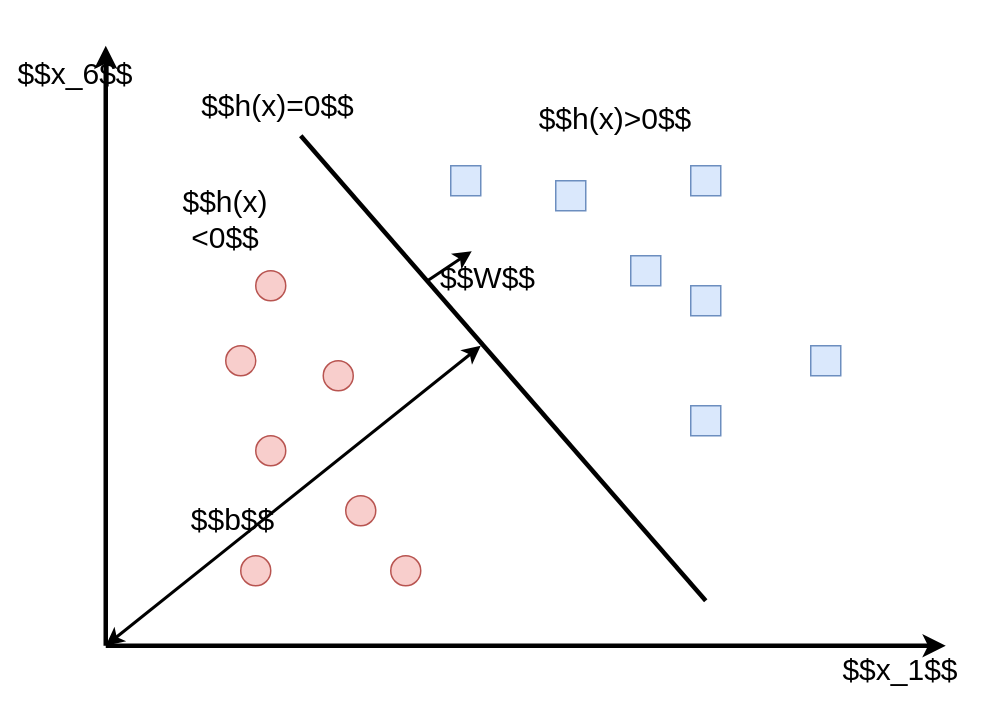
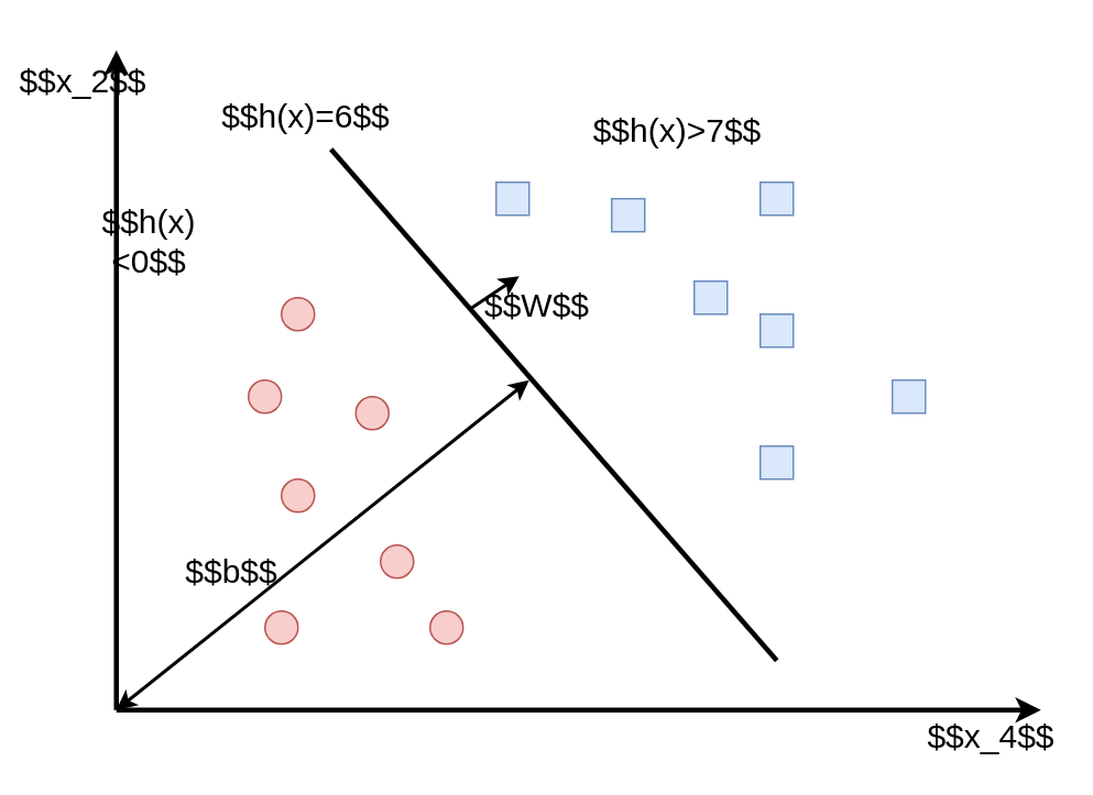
  <mxCell id="0" />
  <mxCell id="1" parent="0" />
  <mxCell id="2" value="" style="rounded=0;whiteSpace=wrap;html=1;strokeColor=none;" parent="1" vertex="1"><mxGeometry x="30" y="20" width="610" height="440" as="geometry" /></mxCell>
  <mxCell id="3" value="" style="endArrow=classic;html=1;rounded=0;strokeWidth=3;" parent="1" edge="1"><mxGeometry width="50" height="50" relative="1" as="geometry"><mxPoint x="70" y="430" as="sourcePoint" /><mxPoint x="630" y="430" as="targetPoint" /></mxGeometry></mxCell>
  <mxCell id="4" value="" style="endArrow=classic;html=1;rounded=0;strokeWidth=3;" parent="1" edge="1"><mxGeometry width="50" height="50" relative="1" as="geometry"><mxPoint x="70" y="430" as="sourcePoint" /><mxPoint x="70" y="30" as="targetPoint" /></mxGeometry></mxCell>
  <mxCell id="5" value="" style="ellipse;whiteSpace=wrap;html=1;aspect=fixed;fillColor=#f8cecc;strokeColor=#b85450;" parent="1" vertex="1"><mxGeometry x="230" y="330" width="20" height="20" as="geometry" /></mxCell>
  <mxCell id="6" value="" style="ellipse;whiteSpace=wrap;html=1;aspect=fixed;fillColor=#f8cecc;strokeColor=#b85450;" parent="1" vertex="1"><mxGeometry x="150" y="230" width="20" height="20" as="geometry" /></mxCell>
  <mxCell id="7" value="" style="ellipse;whiteSpace=wrap;html=1;aspect=fixed;fillColor=#f8cecc;strokeColor=#b85450;" parent="1" vertex="1"><mxGeometry x="260" y="370" width="20" height="20" as="geometry" /></mxCell>
  <mxCell id="8" value="" style="ellipse;whiteSpace=wrap;html=1;aspect=fixed;fillColor=#f8cecc;strokeColor=#b85450;" parent="1" vertex="1"><mxGeometry x="170" y="180" width="20" height="20" as="geometry" /></mxCell>
  <mxCell id="9" value="" style="ellipse;whiteSpace=wrap;html=1;aspect=fixed;fillColor=#f8cecc;strokeColor=#b85450;" parent="1" vertex="1"><mxGeometry x="215" y="240" width="20" height="20" as="geometry" /></mxCell>
  <mxCell id="10" value="" style="ellipse;whiteSpace=wrap;html=1;aspect=fixed;fillColor=#f8cecc;strokeColor=#b85450;" parent="1" vertex="1"><mxGeometry x="160" y="370" width="20" height="20" as="geometry" /></mxCell>
  <mxCell id="11" value="" style="whiteSpace=wrap;html=1;aspect=fixed;fillColor=#dae8fc;strokeColor=#6c8ebf;" parent="1" vertex="1"><mxGeometry x="370" y="120" width="20" height="20" as="geometry" /></mxCell>
  <mxCell id="12" value="" style="whiteSpace=wrap;html=1;aspect=fixed;fillColor=#dae8fc;strokeColor=#6c8ebf;" parent="1" vertex="1"><mxGeometry x="460" y="190" width="20" height="20" as="geometry" /></mxCell>
  <mxCell id="13" value="" style="whiteSpace=wrap;html=1;aspect=fixed;fillColor=#dae8fc;strokeColor=#6c8ebf;" parent="1" vertex="1"><mxGeometry x="300" y="110" width="20" height="20" as="geometry" /></mxCell>
  <mxCell id="14" value="" style="whiteSpace=wrap;html=1;aspect=fixed;fillColor=#dae8fc;strokeColor=#6c8ebf;" parent="1" vertex="1"><mxGeometry x="460" y="110" width="20" height="20" as="geometry" /></mxCell>
  <mxCell id="15" value="" style="whiteSpace=wrap;html=1;aspect=fixed;fillColor=#dae8fc;strokeColor=#6c8ebf;" parent="1" vertex="1"><mxGeometry x="420" y="170" width="20" height="20" as="geometry" /></mxCell>
  <mxCell id="16" value="" style="whiteSpace=wrap;html=1;aspect=fixed;fillColor=#dae8fc;strokeColor=#6c8ebf;" parent="1" vertex="1"><mxGeometry x="460" y="270" width="20" height="20" as="geometry" /></mxCell>
  <mxCell id="17" value="" style="whiteSpace=wrap;html=1;aspect=fixed;fillColor=#dae8fc;strokeColor=#6c8ebf;" parent="1" vertex="1"><mxGeometry x="540" y="230" width="20" height="20" as="geometry" /></mxCell>
  <mxCell id="18" value="" style="endArrow=none;html=1;rounded=0;strokeWidth=3;" parent="1" edge="1"><mxGeometry width="50" height="50" relative="1" as="geometry"><mxPoint x="200" y="90" as="sourcePoint" /><mxPoint x="470" y="400" as="targetPoint" /></mxGeometry></mxCell>
  <mxCell id="19" value="" style="endArrow=classic;html=1;rounded=0;strokeWidth=2;" parent="1" edge="1"><mxGeometry width="50" height="50" relative="1" as="geometry"><mxPoint x="284" y="187" as="sourcePoint" /><mxPoint x="314" y="167" as="targetPoint" /></mxGeometry></mxCell>
  <mxCell id="20" value="$$W$$" style="text;html=1;strokeColor=none;fillColor=none;align=center;verticalAlign=middle;whiteSpace=wrap;rounded=0;fontSize=20;" parent="1" vertex="1"><mxGeometry x="295" y="169" width="60" height="30" as="geometry" /></mxCell>
- <mxCell id="21" value="$$h(x)=0$$" style="text;html=1;strokeColor=none;fillColor=none;align=center;verticalAlign=middle;whiteSpace=wrap;rounded=0;fontSize=20;" parent="1" vertex="1"><mxGeometry x="155" y="54" width="60" height="30" as="geometry" /></mxCell>
- <mxCell id="22" value="$$h(x)&amp;gt;0$$" style="text;html=1;strokeColor=none;fillColor=none;align=center;verticalAlign=middle;whiteSpace=wrap;rounded=0;fontSize=20;" parent="1" vertex="1"><mxGeometry x="380" y="63" width="60" height="30" as="geometry" /></mxCell>
- <mxCell id="23" value="$$h(x)&amp;lt;0$$" style="text;html=1;strokeColor=none;fillColor=none;align=center;verticalAlign=middle;whiteSpace=wrap;rounded=0;fontSize=20;" parent="1" vertex="1"><mxGeometry x="120" y="130" width="60" height="30" as="geometry" /></mxCell>
- <mxCell id="24" value="$$x_1$$" style="text;html=1;strokeColor=none;fillColor=none;align=center;verticalAlign=middle;whiteSpace=wrap;rounded=0;fontSize=20;" parent="1" vertex="1"><mxGeometry x="570" y="430" width="60" height="30" as="geometry" /></mxCell>
- <mxCell id="25" value="$$x_6$$" style="text;html=1;strokeColor=none;fillColor=none;align=center;verticalAlign=middle;whiteSpace=wrap;rounded=0;fontSize=20;" parent="1" vertex="1"><mxGeometry x="20" y="33" width="60" height="30" as="geometry" /></mxCell>
+ <mxCell id="21" value="$$h(x)=6$$" style="text;html=1;strokeColor=none;fillColor=none;align=center;verticalAlign=middle;whiteSpace=wrap;rounded=0;fontSize=20;" parent="1" vertex="1"><mxGeometry x="155" y="54" width="60" height="30" as="geometry" /></mxCell>
+ <mxCell id="22" value="$$h(x)&amp;gt;7$$" style="text;html=1;strokeColor=none;fillColor=none;align=center;verticalAlign=middle;whiteSpace=wrap;rounded=0;fontSize=20;" parent="1" vertex="1"><mxGeometry x="380" y="63" width="60" height="30" as="geometry" /></mxCell>
+ <mxCell id="23" value="$$h(x)&amp;lt;0$$" style="text;html=1;strokeColor=none;fillColor=none;align=center;verticalAlign=middle;whiteSpace=wrap;rounded=0;fontSize=20;" parent="1" vertex="1"><mxGeometry x="60" y="130" width="60" height="30" as="geometry" /></mxCell>
+ <mxCell id="24" value="$$x_4$$" style="text;html=1;strokeColor=none;fillColor=none;align=center;verticalAlign=middle;whiteSpace=wrap;rounded=0;fontSize=20;" parent="1" vertex="1"><mxGeometry x="570" y="430" width="60" height="30" as="geometry" /></mxCell>
+ <mxCell id="25" value="$$x_2$$" style="text;html=1;strokeColor=none;fillColor=none;align=center;verticalAlign=middle;whiteSpace=wrap;rounded=0;fontSize=20;" parent="1" vertex="1"><mxGeometry x="20" y="33" width="60" height="30" as="geometry" /></mxCell>
  <mxCell id="26" value="" style="endArrow=classic;html=1;rounded=0;startArrow=classic;startFill=1;strokeWidth=2;" parent="1" edge="1"><mxGeometry width="50" height="50" relative="1" as="geometry"><mxPoint x="70" y="430" as="sourcePoint" /><mxPoint x="320" y="230" as="targetPoint" /></mxGeometry></mxCell>
  <mxCell id="27" value="" style="ellipse;whiteSpace=wrap;html=1;aspect=fixed;fillColor=#f8cecc;strokeColor=#b85450;" parent="1" vertex="1"><mxGeometry x="170" y="290" width="20" height="20" as="geometry" /></mxCell>
- <mxCell id="28" value="$$b$$" style="text;html=1;strokeColor=none;fillColor=none;align=center;verticalAlign=middle;whiteSpace=wrap;rounded=0;fontSize=20;" parent="1" vertex="1"><mxGeometry x="125" y="330" width="60" height="30" as="geometry" /></mxCell>
+ <mxCell id="28" value="$$b$$" style="text;html=1;strokeColor=none;fillColor=none;align=center;verticalAlign=middle;whiteSpace=wrap;rounded=0;fontSize=20;" parent="1" vertex="1"><mxGeometry x="110" y="330" width="60" height="30" as="geometry" /></mxCell>
